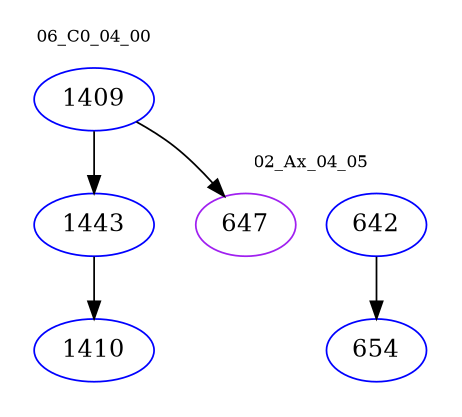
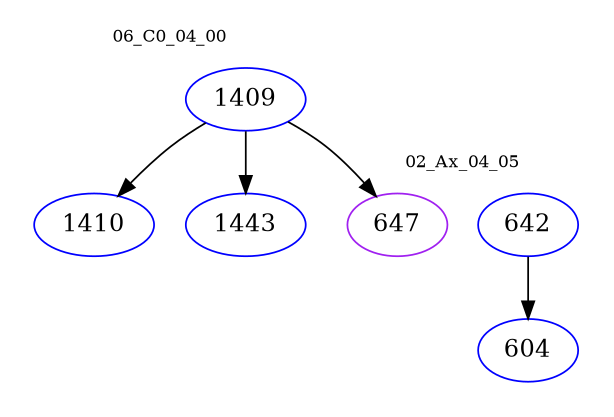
  digraph {
    node [color=blue]
    edge [color=black]
    n1 [label=642]
    n2 [color=purple label=647]
-   n3 [label=654]
+   n3 [label=604]
    n4 [label=1409]
    n5 [label=1410]
    n6 [label=1443]
    subgraph cluster_1 {
      color=white
      fontsize=10
      label="02_Ax_04_05"
      n1
      n2
      n3
    }
    subgraph cluster_2 {
      color=white
      fontsize=10
      label="06_C0_04_00"
      n4
      n5
      n6
    }
    n1 -> n3
    n4 -> n2
-   n6 -> n5
+   n4 -> n5
    n4 -> n6
  }
